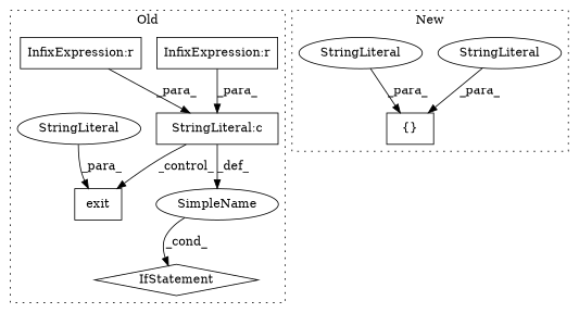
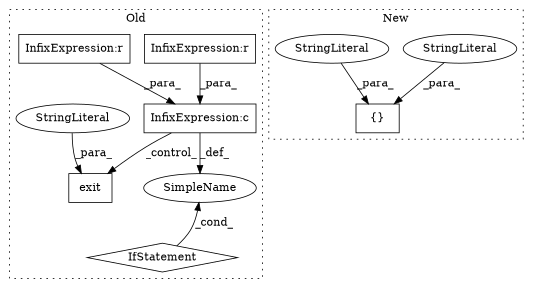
  digraph {
    node [a=27 l=8 shape=box]
    n1 [a=32 l="5,1" label=exit s="973,1030"]
    n2 [a=25 l="4,2" label=IfStatement s="818,959" shape=diamond]
    n3 [a=42 label=SimpleName shape=ellipse l=""]
    n4 [label="InfixExpression:r" s=839]
-   n5 [l=4 label="StringLiteral:c" s=864]
+   n5 [l=4 label="InfixExpression:c" s=864]
    n6 [label="InfixExpression:r" s=933]
    n7 [a=45 l=52 label=StringLiteral s=978 shape=ellipse]
    n8 [a=4 l="1,1" label="{}" s="1737,2085"]
    n9 [a=45 l=39 label=StringLiteral s=1880 shape=ellipse]
    n10 [a=45 l=39 label=StringLiteral s=1960 shape=ellipse]
    subgraph cluster_1 {
      label=Old
      style=dotted
      n1
      n2
      n3
      n4
      n5
      n6
      n7
    }
    subgraph cluster_2 {
      label=New
      style=dotted
      n8
      n9
      n10
    }
-   n3 -> n2 [label=_cond_]
+   n2 -> n3 [label=_cond_]
    n4 -> n5 [label=_para_]
    n5 -> n1 [label=_control_]
    n5 -> n3 [label=_def_]
    n6 -> n5 [label=_para_]
    n7 -> n1 [label=_para_]
    n9 -> n8 [label=_para_]
    n10 -> n8 [label=_para_]
  }
